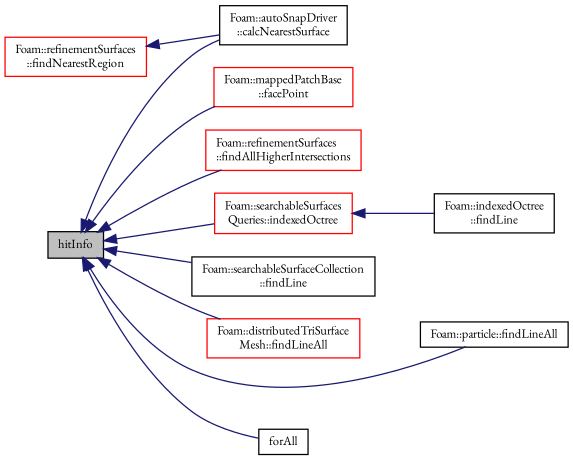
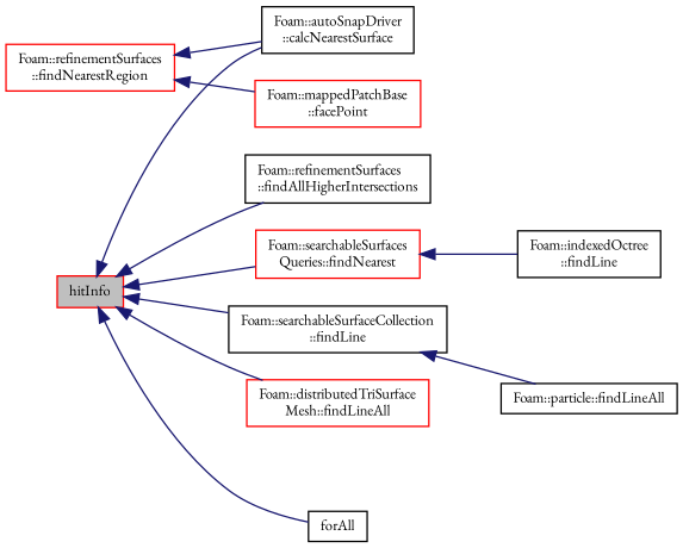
  digraph {
    fontname="EB Garamond"
    rankdir=LR
    node [color=black fontname="EB Garamond" fontsize=10 shape=record]
    edge [color=midnightblue dir=back fontname="EB Garamond" fontsize=10 labelfontname=FreeSans labelfontsize=10 style=solid]
-   n1 [fillcolor=grey75 fontcolor=black height=0.2 label=hitInfo style=filled width=0.4]
+   n1 [color=red fillcolor=grey75 fontcolor=black height=0.2 label=hitInfo style=filled width=0.4]
    n2 [height=0.2 label="Foam::autoSnapDriver\l::calcNearestSurface" width=0.4]
    n3 [color=red height=0.2 label="Foam::mappedPatchBase\l::facePoint" width=0.4]
-   n4 [color=red height=0.2 label="Foam::refinementSurfaces\l::findAllHigherIntersections" width=0.4]
+   n4 [height=0.2 label="Foam::refinementSurfaces\l::findAllHigherIntersections" width=0.4]
    n5 [height=0.2 label="Foam::searchableSurfaceCollection\l::findLine" width=0.4]
    n6 [color=red height=0.2 label="Foam::distributedTriSurface\lMesh::findLineAll" width=0.4]
-   n7 [color=red height=0.2 label="Foam::searchableSurfaces\lQueries::indexedOctree" width=0.4]
+   n7 [color=red height=0.2 label="Foam::searchableSurfaces\lQueries::findNearest" width=0.4]
    n8 [height=0.2 label=forAll width=0.4]
    n9 [height=0.2 label="Foam::particle::findLineAll" width=0.4]
    n10 [height=0.2 label="Foam::indexedOctree\l::findLine" width=0.4]
    n11 [color=red height=0.2 label="Foam::refinementSurfaces\l::findNearestRegion" width=0.4]
    n1 -> n2
-   n1 -> n3
+   n11 -> n3
    n1 -> n4
    n1 -> n5
    n1 -> n6
    n1 -> n7
    n1 -> n8
-   n1 -> n9
+   n5 -> n9
    n7 -> n10
    n11 -> n2
  }
